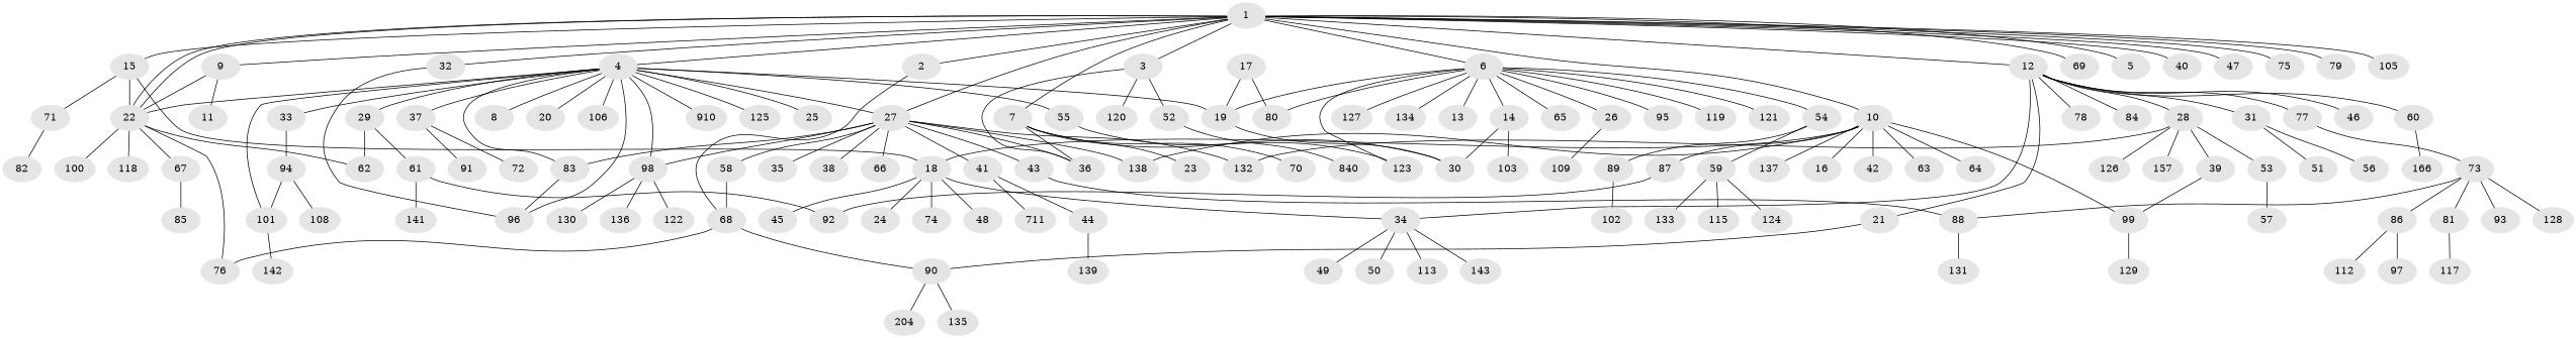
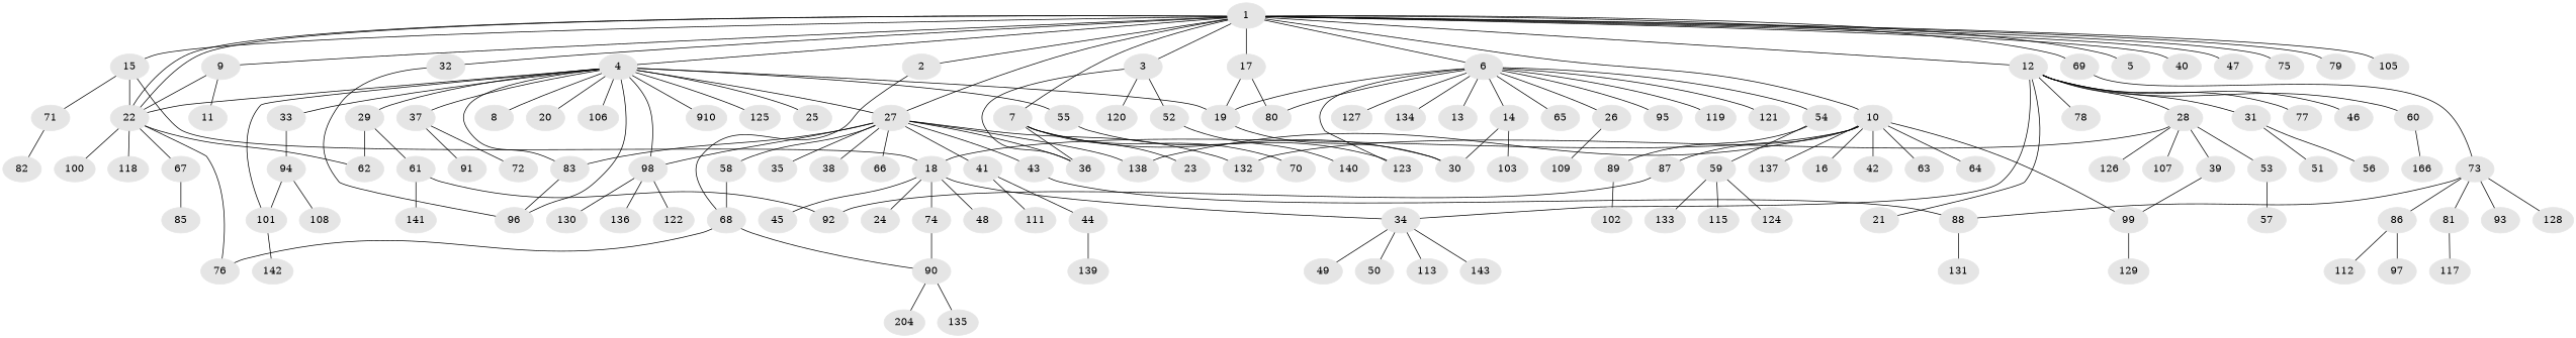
  graph {
    node [color=gray90 style=filled]
    1
    2
    3
    4
    5
    6
    7
    9
    10
    12
    15
    17
    22
    27
    32
    40
    47
    69
    75
    79
    105
    68
    36
    52
    120
    8
    19
    20
    25
    29
    33
    37
    55
    83
    96
    98
    101
    106
    n39 [label=910]
    125
    13
    14
    26
    54
    65
    80
    95
    119
    121
    123
    127
    134
    23
    30
    70
    11
    16
    18
    42
    63
    64
    87
    99
    137
    138
    21
    28
    31
    34
    46
    60
    77
    78
-   84
    71
    62
    67
    76
    100
    118
    35
    38
    41
    43
    58
    66
    132
    73
    90
-   140 [label=840]
+   140
    61
    94
    72
    91
    122
    130
    136
    142
    103
    109
    59
    89
    24
    45
    48
    74
    92
    129
    39
    53
-   107 [label=157]
+   107
    126
    51
    56
    49
    50
    113
    143
    n119 [label=166]
    82
    n121 [label=204]
    135
    85
    44
-   111 [label=711]
+   111
    88
    57
    141
    108
    139
    131
    115
    124
    133
    102
    81
    86
    93
    128
    117
    97
    112
    1 -- 2
    1 -- 3
    1 -- 4
    1 -- 5
    1 -- 6
    1 -- 7
    1 -- 9
    1 -- 10
    1 -- 12
    1 -- 15
+   1 -- 17
    1 -- 22
    1 -- 22
    1 -- 27
    1 -- 32
    1 -- 40
    1 -- 47
    1 -- 69
    1 -- 75
    1 -- 79
    1 -- 105
    2 -- 68
    3 -- 36
    3 -- 52
    3 -- 120
    4 -- 22
    4 -- 27
    4 -- 8
    4 -- 19
    4 -- 20
    4 -- 25
    4 -- 29
    4 -- 33
    4 -- 37
    4 -- 55
    4 -- 83
    4 -- 96
    4 -- 98
    4 -- 101
    4 -- 106
    4 -- n39
    4 -- 125
    6 -- 19
    6 -- 13
    6 -- 14
    6 -- 26
    6 -- 54
    6 -- 65
    6 -- 80
    6 -- 95
    6 -- 119
    6 -- 121
    6 -- 123
    6 -- 127
    6 -- 134
    7 -- 36
    7 -- 23
    7 -- 30
    7 -- 70
    9 -- 22
    9 -- 11
    10 -- 16
    10 -- 18
    10 -- 42
    10 -- 63
    10 -- 64
    10 -- 87
    10 -- 99
    10 -- 137
    10 -- 138
    12 -- 21
    12 -- 28
    12 -- 31
    12 -- 34
    12 -- 46
    12 -- 60
    12 -- 77
    12 -- 78
-   12 -- 84
    15 -- 22
    15 -- 18
    15 -- 71
    17 -- 19
    17 -- 80
    22 -- 62
    22 -- 67
    22 -- 76
    22 -- 100
    22 -- 118
    27 -- 36
    27 -- 83
    27 -- 98
    27 -- 138
    27 -- 35
    27 -- 38
    27 -- 41
    27 -- 43
    27 -- 58
    27 -- 66
    27 -- 132
    32 -- 96
-   77 -- 73
+   69 -- 73
    68 -- 76
    68 -- 90
    52 -- 140
    19 -- 30
    29 -- 62
    29 -- 61
    33 -- 94
    37 -- 72
    37 -- 91
    55 -- 123
    83 -- 96
    98 -- 122
    98 -- 130
    98 -- 136
    101 -- 142
    14 -- 30
    14 -- 103
    26 -- 109
    54 -- 59
    54 -- 89
    18 -- 34
    18 -- 24
    18 -- 45
    18 -- 48
    18 -- 74
    87 -- 92
    99 -- 129
-   21 -- 90
+   74 -- 90
    28 -- 132
    28 -- 39
    28 -- 53
    28 -- 107
    28 -- 126
    31 -- 51
    31 -- 56
    34 -- 49
    34 -- 50
    34 -- 113
    34 -- 143
    60 -- n119
    71 -- 82
    67 -- 85
    41 -- 44
    41 -- 111
    43 -- 88
    58 -- 68
    73 -- 88
    73 -- 81
    73 -- 86
    73 -- 93
    73 -- 128
    90 -- n121
    90 -- 135
    61 -- 92
    61 -- 141
    94 -- 101
    94 -- 108
    59 -- 115
    59 -- 124
    59 -- 133
    89 -- 102
    39 -- 99
    53 -- 57
    44 -- 139
    88 -- 131
    81 -- 117
    86 -- 97
    86 -- 112
  }
